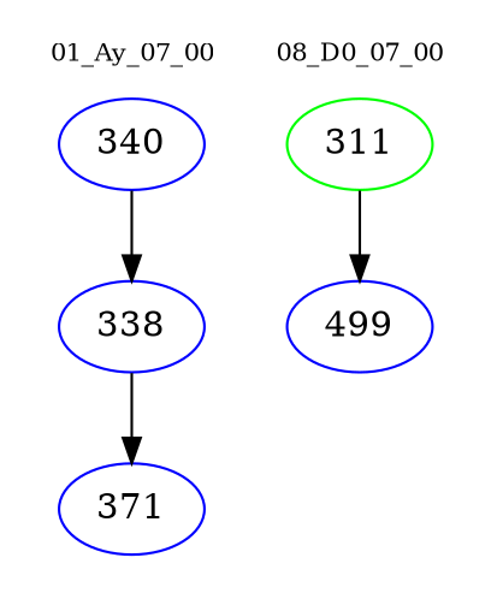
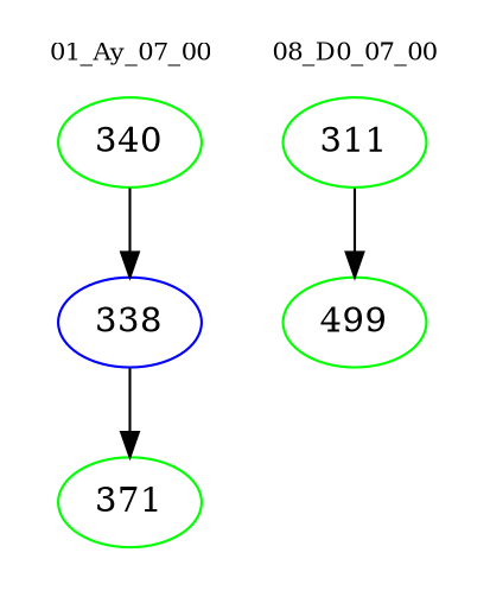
  digraph {
    node [color=blue]
    edge [color=black]
-   n1 [label=340]
+   n1 [color=green label=340]
    n2 [label=338]
-   n3 [label=371]
+   n3 [color=green label=371]
    n4 [color=green label=311]
-   n5 [label=499]
+   n5 [color=green label=499]
    subgraph cluster_1 {
      color=white
      fontsize=10
      label="01_Ay_07_00"
      n1
      n2
      n3
    }
    subgraph cluster_2 {
      color=white
      fontsize=10
      label="08_D0_07_00"
      n4
      n5
    }
    n1 -> n2
    n2 -> n3
    n4 -> n5
  }
